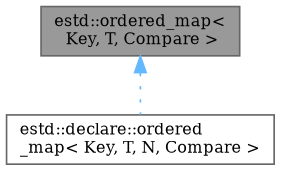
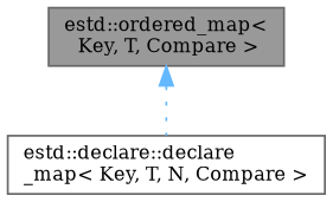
  digraph {
    fontname="DejaVu Serif"
    node [color=gray40 fontname="DejaVu Serif" fontsize=10 shape=box style=filled]
    n1 [fillcolor=grey60 fontcolor=black height=0.2 label="estd::ordered_map\<\l Key, T, Compare \>" width=0.4]
-   n2 [fillcolor=white height=0.2 label="estd::declare::ordered\l_map\< Key, T, N, Compare \>" width=0.4]
+   n2 [fillcolor=white height=0.2 label="estd::declare::declare\l_map\< Key, T, N, Compare \>" width=0.4]
    n1 -> n2 [color=steelblue1 dir=back fontname="DejaVu Serif" fontsize=10 labelfontname=Helvetica labelfontsize=10 style=dotted]
  }
